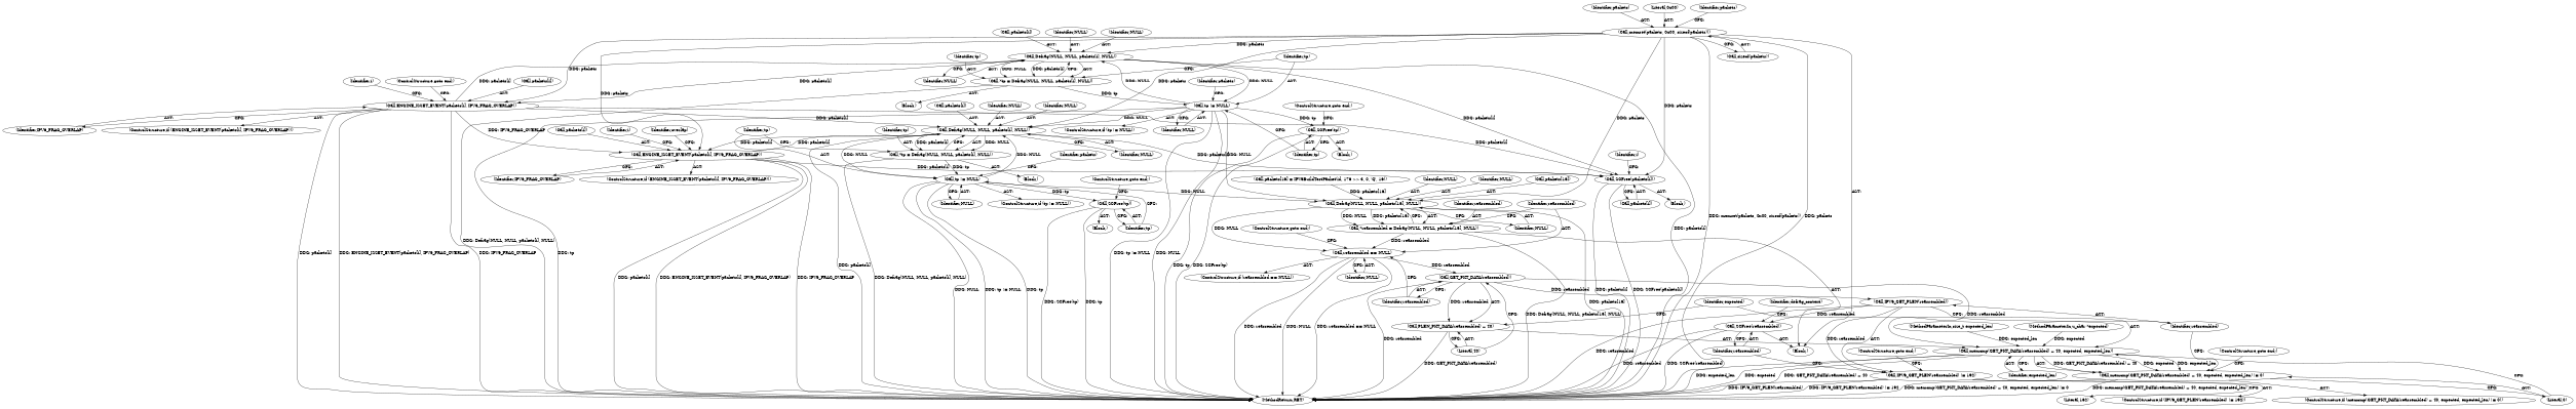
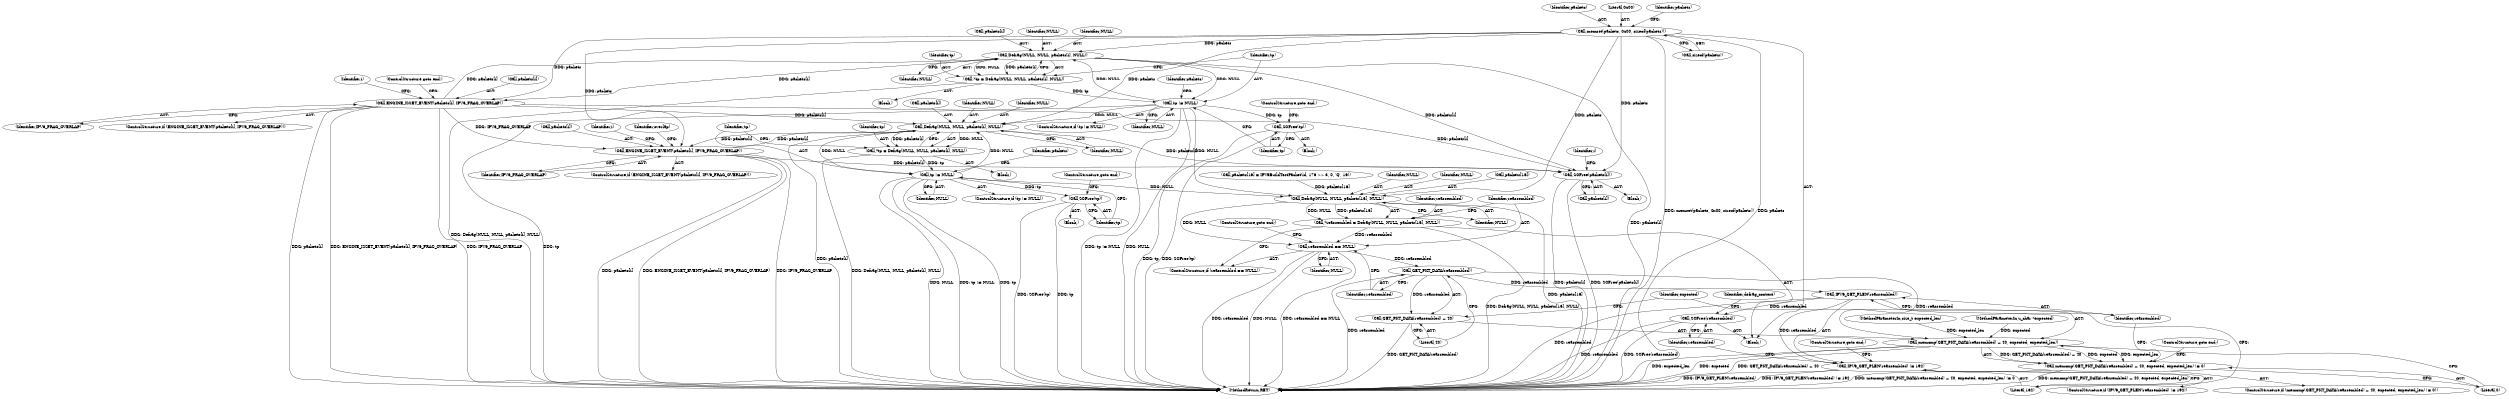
  digraph {
    n1 [label="(Call,memset(packets, 0x00, sizeof(packets)))"]
    n2 [label="(Call,Defrag(NULL, NULL, packets[i], NULL))"]
    n3 [label="(Call,Defrag(NULL, NULL, packets[i], NULL))"]
    n4 [label="(Call,Defrag(NULL, NULL, packets[16], NULL))"]
    n5 [label="(Call,ENGINE_ISSET_EVENT(packets[i], IPV6_FRAG_OVERLAP))"]
    n6 [label="(Call,SCFree(packets[i]))"]
    n7 [label="(Call,ENGINE_ISSET_EVENT(packets[i], IPV6_FRAG_OVERLAP))"]
    n8 [label="(Block,)"]
    n9 [label="(MethodReturn,RET)"]
    n10 [label="(Call,sizeof(packets))"]
    n11 [label="(Call,*tp = Defrag(NULL, NULL, packets[i], NULL))"]
    n12 [label="(Call,tp != NULL)"]
    n13 [label="(Identifier,NULL)"]
    n14 [label="(Call,*tp = Defrag(NULL, NULL, packets[i], NULL))"]
    n15 [label="(Call,tp != NULL)"]
    n16 [label="(Identifier,NULL)"]
    n17 [label="(Call,*reassembled = Defrag(NULL, NULL, packets[16], NULL))"]
    n18 [label="(Call,reassembled == NULL)"]
    n19 [label="(Identifier,NULL)"]
    n20 [label="(Identifier,IPV6_FRAG_OVERLAP)"]
    n21 [label="(ControlStructure,if (ENGINE_ISSET_EVENT(packets[i], IPV6_FRAG_OVERLAP)))"]
    n22 [label="(Block,)"]
    n23 [label="(Call,packets[i])"]
    n24 [label="(Identifier,IPV6_FRAG_OVERLAP)"]
    n25 [label="(ControlStructure,if (ENGINE_ISSET_EVENT(packets[i], IPV6_FRAG_OVERLAP)))"]
    n26 [label="(Block,)"]
    n27 [label="(Call,SCFree(tp))"]
    n28 [label="(ControlStructure,if (tp != NULL))"]
    n29 [label="(Identifier,NULL)"]
    n30 [label="(Identifier,tp)"]
    n31 [label="(Block,)"]
    n32 [label="(Block,)"]
    n33 [label="(Call,SCFree(tp))"]
    n34 [label="(ControlStructure,if (tp != NULL))"]
    n35 [label="(Identifier,NULL)"]
    n36 [label="(Block,)"]
    n37 [label="(Identifier,tp)"]
    n38 [label="(Call,GET_PKT_DATA(reassembled))"]
    n39 [label="(ControlStructure,if (reassembled == NULL))"]
    n40 [label="(Identifier,NULL)"]
    n41 [label="(Call,memcmp(GET_PKT_DATA(reassembled) + 40, expected, expected_len))"]
-   n42 [label="(Call,PLEN_PKT_DATA(reassembled) + 40)"]
+   n42 [label="(Call,GET_PKT_DATA(reassembled) + 40)"]
    n43 [label="(Call,IPV6_GET_PLEN(reassembled))"]
    n44 [label="(Identifier,reassembled)"]
    n45 [label="(Call,memcmp(GET_PKT_DATA(reassembled) + 40, expected, expected_len) != 0)"]
-   n46 [label="(Identifier,expected_len)"]
    n47 [label="(Literal,40)"]
    n48 [label="(Call,IPV6_GET_PLEN(reassembled) != 192)"]
    n49 [label="(Call,SCFree(reassembled))"]
    n50 [label="(Identifier,reassembled)"]
    n51 [label="(ControlStructure,if (memcmp(GET_PKT_DATA(reassembled) + 40, expected, expected_len) != 0))"]
    n52 [label="(Literal,0)"]
    n53 [label="(ControlStructure,if (IPV6_GET_PLEN(reassembled) != 192))"]
    n54 [label="(Literal,162)"]
    n55 [label="(Identifier,reassembled)"]
    n56 [label="(Identifier,defrag_context)"]
    n57 [label="(Identifier,NULL)"]
    n58 [label="(Call,packets[i])"]
    n59 [label="(ControlStructure,goto end;)"]
    n60 [label="(Identifier,i)"]
    n61 [label="(Identifier,packets)"]
    n62 [label="(Identifier,NULL)"]
    n63 [label="(Identifier,NULL)"]
    n64 [label="(Identifier,tp)"]
    n65 [label="(Identifier,tp)"]
    n66 [label="(Call,packets[16])"]
    n67 [label="(Identifier,reassembled)"]
    n68 [label="(Identifier,reassembled)"]
    n69 [label="(Identifier,packets)"]
    n70 [label="(ControlStructure,goto end;)"]
    n71 [label="(ControlStructure,goto end;)"]
    n72 [label="(Call,packets[16] = IPV6BuildTestPacket(id, 176 >> 3, 0, 'Q', 16))"]
    n73 [label="(Call,packets[i])"]
    n74 [label="(ControlStructure,goto end;)"]
    n75 [label="(Literal,0x00)"]
    n76 [label="(Identifier,packets)"]
    n77 [label="(ControlStructure,goto end;)"]
    n78 [label="(MethodParameterIn,size_t expected_len)"]
    n79 [label="(Identifier,NULL)"]
    n80 [label="(Identifier,NULL)"]
    n81 [label="(Identifier,packets)"]
    n82 [label="(Identifier,i)"]
    n83 [label="(Call,packets[i])"]
    n84 [label="(Identifier,NULL)"]
    n85 [label="(Identifier,i)"]
    n86 [label="(Identifier,expected)"]
    n87 [label="(MethodParameterIn,u_char *expected)"]
    n88 [label="(Identifier,tp)"]
    n89 [label="(Call,packets[i])"]
    n90 [label="(ControlStructure,goto end;)"]
    n91 [label="(Identifier,tp)"]
    n92 [label="(Identifier,overlap)"]
    n1 -> n2 [label="DDG: packets"]
    n1 -> n3 [label="DDG: packets"]
    n1 -> n4 [label="DDG: packets"]
    n1 -> n5 [label="DDG: packets"]
    n1 -> n6 [label="DDG: packets"]
    n1 -> n7 [label="DDG: packets"]
    n1 -> n8 [label="AST: "]
    n1 -> n9 [label="DDG: memset(packets, 0x00, sizeof(packets))"]
    n1 -> n9 [label="DDG: packets"]
    n1 -> n10 [label="CFG: "]
    n2 -> n6 [label="DDG: packets[i]"]
    n2 -> n7 [label="DDG: packets[i]"]
    n2 -> n9 [label="DDG: packets[i]"]
    n2 -> n11 [label="AST: "]
    n2 -> n11 [label="DDG: NULL"]
    n2 -> n11 [label="DDG: packets[i]"]
    n2 -> n12 [label="DDG: NULL"]
    n2 -> n13 [label="CFG: "]
    n3 -> n5 [label="DDG: packets[i]"]
    n3 -> n6 [label="DDG: packets[i]"]
    n3 -> n9 [label="DDG: packets[i]"]
    n3 -> n14 [label="AST: "]
    n3 -> n14 [label="DDG: NULL"]
    n3 -> n14 [label="DDG: packets[i]"]
    n3 -> n15 [label="DDG: NULL"]
    n3 -> n16 [label="CFG: "]
    n4 -> n9 [label="DDG: packets[16]"]
    n4 -> n17 [label="AST: "]
    n4 -> n17 [label="DDG: NULL"]
    n4 -> n17 [label="DDG: packets[16]"]
    n4 -> n18 [label="DDG: NULL"]
    n4 -> n19 [label="CFG: "]
    n5 -> n3 [label="DDG: packets[i]"]
    n5 -> n6 [label="DDG: packets[i]"]
    n5 -> n9 [label="DDG: packets[i]"]
    n5 -> n9 [label="DDG: ENGINE_ISSET_EVENT(packets[i], IPV6_FRAG_OVERLAP)"]
    n5 -> n9 [label="DDG: IPV6_FRAG_OVERLAP"]
    n5 -> n20 [label="CFG: "]
    n5 -> n21 [label="AST: "]
    n6 -> n9 [label="DDG: packets[i]"]
    n6 -> n9 [label="DDG: SCFree(packets[i])"]
    n6 -> n22 [label="AST: "]
    n6 -> n23 [label="CFG: "]
    n7 -> n2 [label="DDG: packets[i]"]
    n7 -> n3 [label="DDG: packets[i]"]
    n7 -> n5 [label="DDG: IPV6_FRAG_OVERLAP"]
    n7 -> n6 [label="DDG: packets[i]"]
    n7 -> n9 [label="DDG: packets[i]"]
    n7 -> n9 [label="DDG: ENGINE_ISSET_EVENT(packets[i], IPV6_FRAG_OVERLAP)"]
    n7 -> n9 [label="DDG: IPV6_FRAG_OVERLAP"]
    n7 -> n24 [label="CFG: "]
    n7 -> n25 [label="AST: "]
-   n10 -> n1 [label="AST: "]
+   n10 -> n1 [label="GET: "]
    n11 -> n2 [label="CFG: "]
    n11 -> n9 [label="DDG: Defrag(NULL, NULL, packets[i], NULL)"]
    n11 -> n12 [label="DDG: tp"]
    n11 -> n26 [label="AST: "]
    n12 -> n2 [label="DDG: NULL"]
    n12 -> n3 [label="DDG: NULL"]
    n12 -> n4 [label="DDG: NULL"]
    n12 -> n9 [label="DDG: tp != NULL"]
    n12 -> n9 [label="DDG: NULL"]
    n12 -> n9 [label="DDG: tp"]
    n12 -> n27 [label="DDG: tp"]
    n12 -> n28 [label="AST: "]
    n12 -> n29 [label="CFG: "]
    n13 -> n2 [label="AST: "]
    n14 -> n3 [label="CFG: "]
    n14 -> n9 [label="DDG: Defrag(NULL, NULL, packets[i], NULL)"]
    n14 -> n15 [label="DDG: tp"]
    n14 -> n32 [label="AST: "]
    n15 -> n3 [label="DDG: NULL"]
    n15 -> n4 [label="DDG: NULL"]
    n15 -> n9 [label="DDG: NULL"]
    n15 -> n9 [label="DDG: tp != NULL"]
    n15 -> n9 [label="DDG: tp"]
    n15 -> n33 [label="DDG: tp"]
    n15 -> n34 [label="AST: "]
    n15 -> n35 [label="CFG: "]
    n16 -> n3 [label="AST: "]
-   n17 -> n4 [label="CFG: "]
+   n17 -> n39 [label="CFG: "]
    n17 -> n8 [label="AST: "]
    n17 -> n9 [label="DDG: Defrag(NULL, NULL, packets[16], NULL)"]
    n17 -> n18 [label="DDG: reassembled"]
    n18 -> n9 [label="DDG: NULL"]
    n18 -> n9 [label="DDG: reassembled == NULL"]
    n18 -> n9 [label="DDG: reassembled"]
    n18 -> n38 [label="DDG: reassembled"]
    n18 -> n39 [label="AST: "]
    n18 -> n40 [label="CFG: "]
    n19 -> n4 [label="AST: "]
    n20 -> n5 [label="AST: "]
    n23 -> n6 [label="AST: "]
    n24 -> n7 [label="AST: "]
    n27 -> n9 [label="DDG: tp"]
    n27 -> n9 [label="DDG: SCFree(tp)"]
    n27 -> n30 [label="CFG: "]
    n27 -> n31 [label="AST: "]
    n29 -> n12 [label="AST: "]
    n30 -> n12 [label="CFG: "]
    n30 -> n27 [label="AST: "]
    n33 -> n9 [label="DDG: SCFree(tp)"]
    n33 -> n9 [label="DDG: tp"]
    n33 -> n36 [label="AST: "]
    n33 -> n37 [label="CFG: "]
    n35 -> n15 [label="AST: "]
    n37 -> n15 [label="CFG: "]
    n37 -> n33 [label="AST: "]
    n38 -> n9 [label="DDG: reassembled"]
    n38 -> n41 [label="DDG: reassembled"]
    n38 -> n42 [label="AST: "]
    n38 -> n42 [label="DDG: reassembled"]
    n38 -> n43 [label="DDG: reassembled"]
    n38 -> n44 [label="CFG: "]
    n40 -> n18 [label="AST: "]
    n41 -> n9 [label="DDG: expected_len"]
    n41 -> n9 [label="DDG: expected"]
    n41 -> n9 [label="DDG: GET_PKT_DATA(reassembled) + 40"]
    n41 -> n45 [label="AST: "]
    n41 -> n45 [label="DDG: GET_PKT_DATA(reassembled) + 40"]
    n41 -> n45 [label="DDG: expected"]
    n41 -> n45 [label="DDG: expected_len"]
-   n41 -> n46 [label="CFG: "]
    n42 -> n9 [label="DDG: GET_PKT_DATA(reassembled)"]
    n42 -> n41 [label="AST: "]
    n42 -> n47 [label="CFG: "]
    n43 -> n9 [label="DDG: reassembled"]
    n43 -> n48 [label="AST: "]
    n43 -> n48 [label="DDG: reassembled"]
    n43 -> n49 [label="DDG: reassembled"]
    n43 -> n50 [label="CFG: "]
    n44 -> n18 [label="CFG: "]
    n44 -> n38 [label="AST: "]
    n45 -> n9 [label="DDG: memcmp(GET_PKT_DATA(reassembled) + 40, expected, expected_len) != 0"]
    n45 -> n9 [label="DDG: memcmp(GET_PKT_DATA(reassembled) + 40, expected, expected_len)"]
    n45 -> n51 [label="AST: "]
    n45 -> n52 [label="CFG: "]
-   n46 -> n41 [label="AST: "]
    n47 -> n38 [label="CFG: "]
    n47 -> n42 [label="AST: "]
    n48 -> n9 [label="DDG: IPV6_GET_PLEN(reassembled)"]
    n48 -> n9 [label="DDG: IPV6_GET_PLEN(reassembled) != 192"]
    n48 -> n53 [label="AST: "]
    n48 -> n54 [label="CFG: "]
    n49 -> n8 [label="AST: "]
    n49 -> n9 [label="DDG: reassembled"]
    n49 -> n9 [label="DDG: SCFree(reassembled)"]
    n49 -> n55 [label="CFG: "]
    n50 -> n43 [label="AST: "]
    n50 -> n45 [label="CFG: "]
    n52 -> n41 [label="CFG: "]
    n52 -> n45 [label="AST: "]
+   n54 -> n43 [label="CFG: "]
+   n54 -> n48 [label="AST: "]
    n55 -> n48 [label="CFG: "]
    n55 -> n49 [label="AST: "]
    n56 -> n49 [label="CFG: "]
    n57 -> n3 [label="AST: "]
    n58 -> n5 [label="AST: "]
    n59 -> n48 [label="CFG: "]
    n60 -> n7 [label="CFG: "]
    n61 -> n15 [label="CFG: "]
    n62 -> n2 [label="AST: "]
    n63 -> n4 [label="AST: "]
    n64 -> n11 [label="CFG: "]
    n64 -> n12 [label="AST: "]
    n65 -> n11 [label="AST: "]
    n66 -> n4 [label="AST: "]
    n67 -> n17 [label="AST: "]
    n68 -> n17 [label="CFG: "]
    n68 -> n18 [label="AST: "]
    n69 -> n1 [label="AST: "]
    n70 -> n27 [label="CFG: "]
    n71 -> n7 [label="CFG: "]
    n72 -> n4 [label="DDG: packets[16]"]
    n73 -> n7 [label="AST: "]
    n74 -> n45 [label="CFG: "]
    n75 -> n1 [label="AST: "]
    n76 -> n12 [label="CFG: "]
    n77 -> n18 [label="CFG: "]
    n78 -> n41 [label="DDG: expected_len"]
    n79 -> n2 [label="AST: "]
    n80 -> n4 [label="AST: "]
    n81 -> n1 [label="CFG: "]
    n82 -> n6 [label="CFG: "]
    n83 -> n2 [label="AST: "]
    n84 -> n3 [label="AST: "]
    n85 -> n5 [label="CFG: "]
    n86 -> n41 [label="AST: "]
    n86 -> n42 [label="CFG: "]
    n87 -> n41 [label="DDG: expected"]
    n88 -> n14 [label="CFG: "]
    n88 -> n15 [label="AST: "]
    n89 -> n3 [label="AST: "]
    n90 -> n33 [label="CFG: "]
    n91 -> n14 [label="AST: "]
    n92 -> n5 [label="CFG: "]
  }
